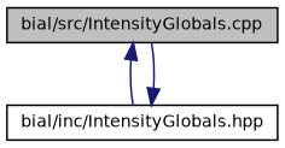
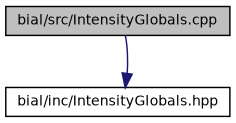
  digraph {
    node [color=black fontname=Helvetica fontsize=10 shape=record style=filled]
    edge [color=midnightblue dir=back fontname=Helvetica fontsize=10 labelfontname=Helvetica labelfontsize=10 style=solid]
    n1 [fillcolor=grey75 fontcolor=black height=0.2 label="bial/src/IntensityGlobals.cpp" width=0.4]
    n2 [fillcolor=white height=0.2 label="bial/inc/IntensityGlobals.hpp" width=0.4]
-   n1 -> n2
    n2 -> n1
  }
